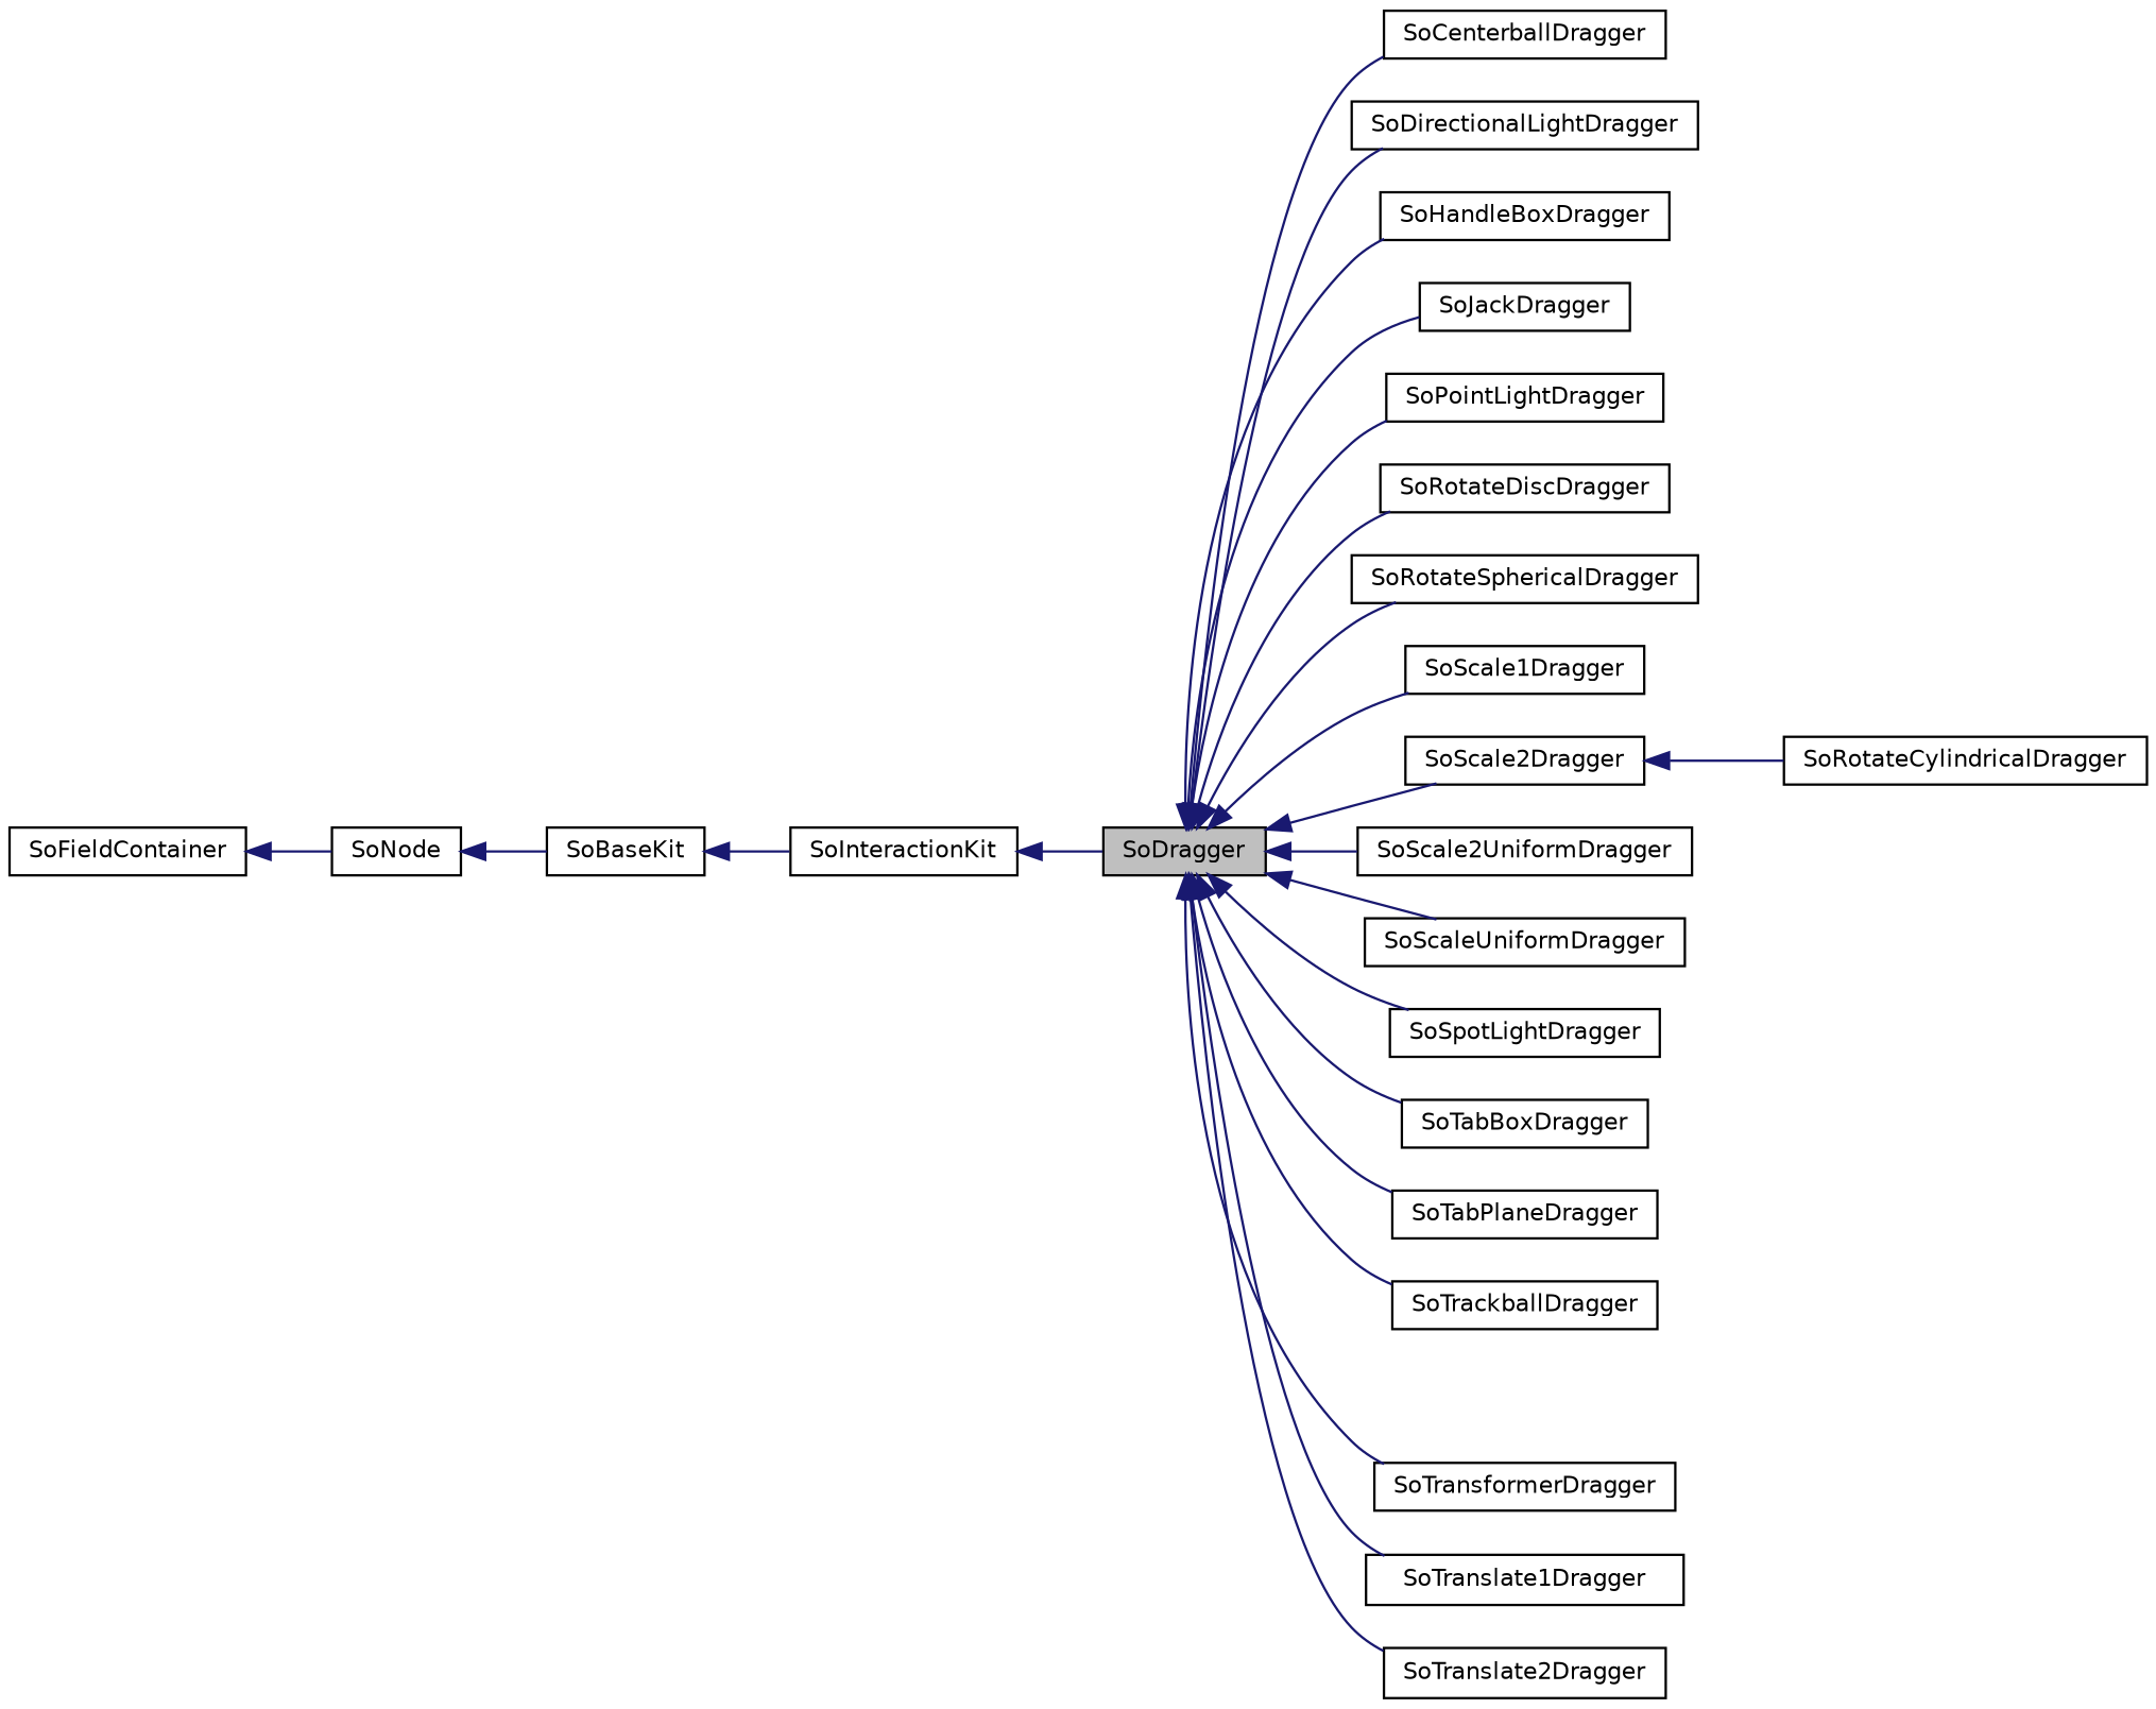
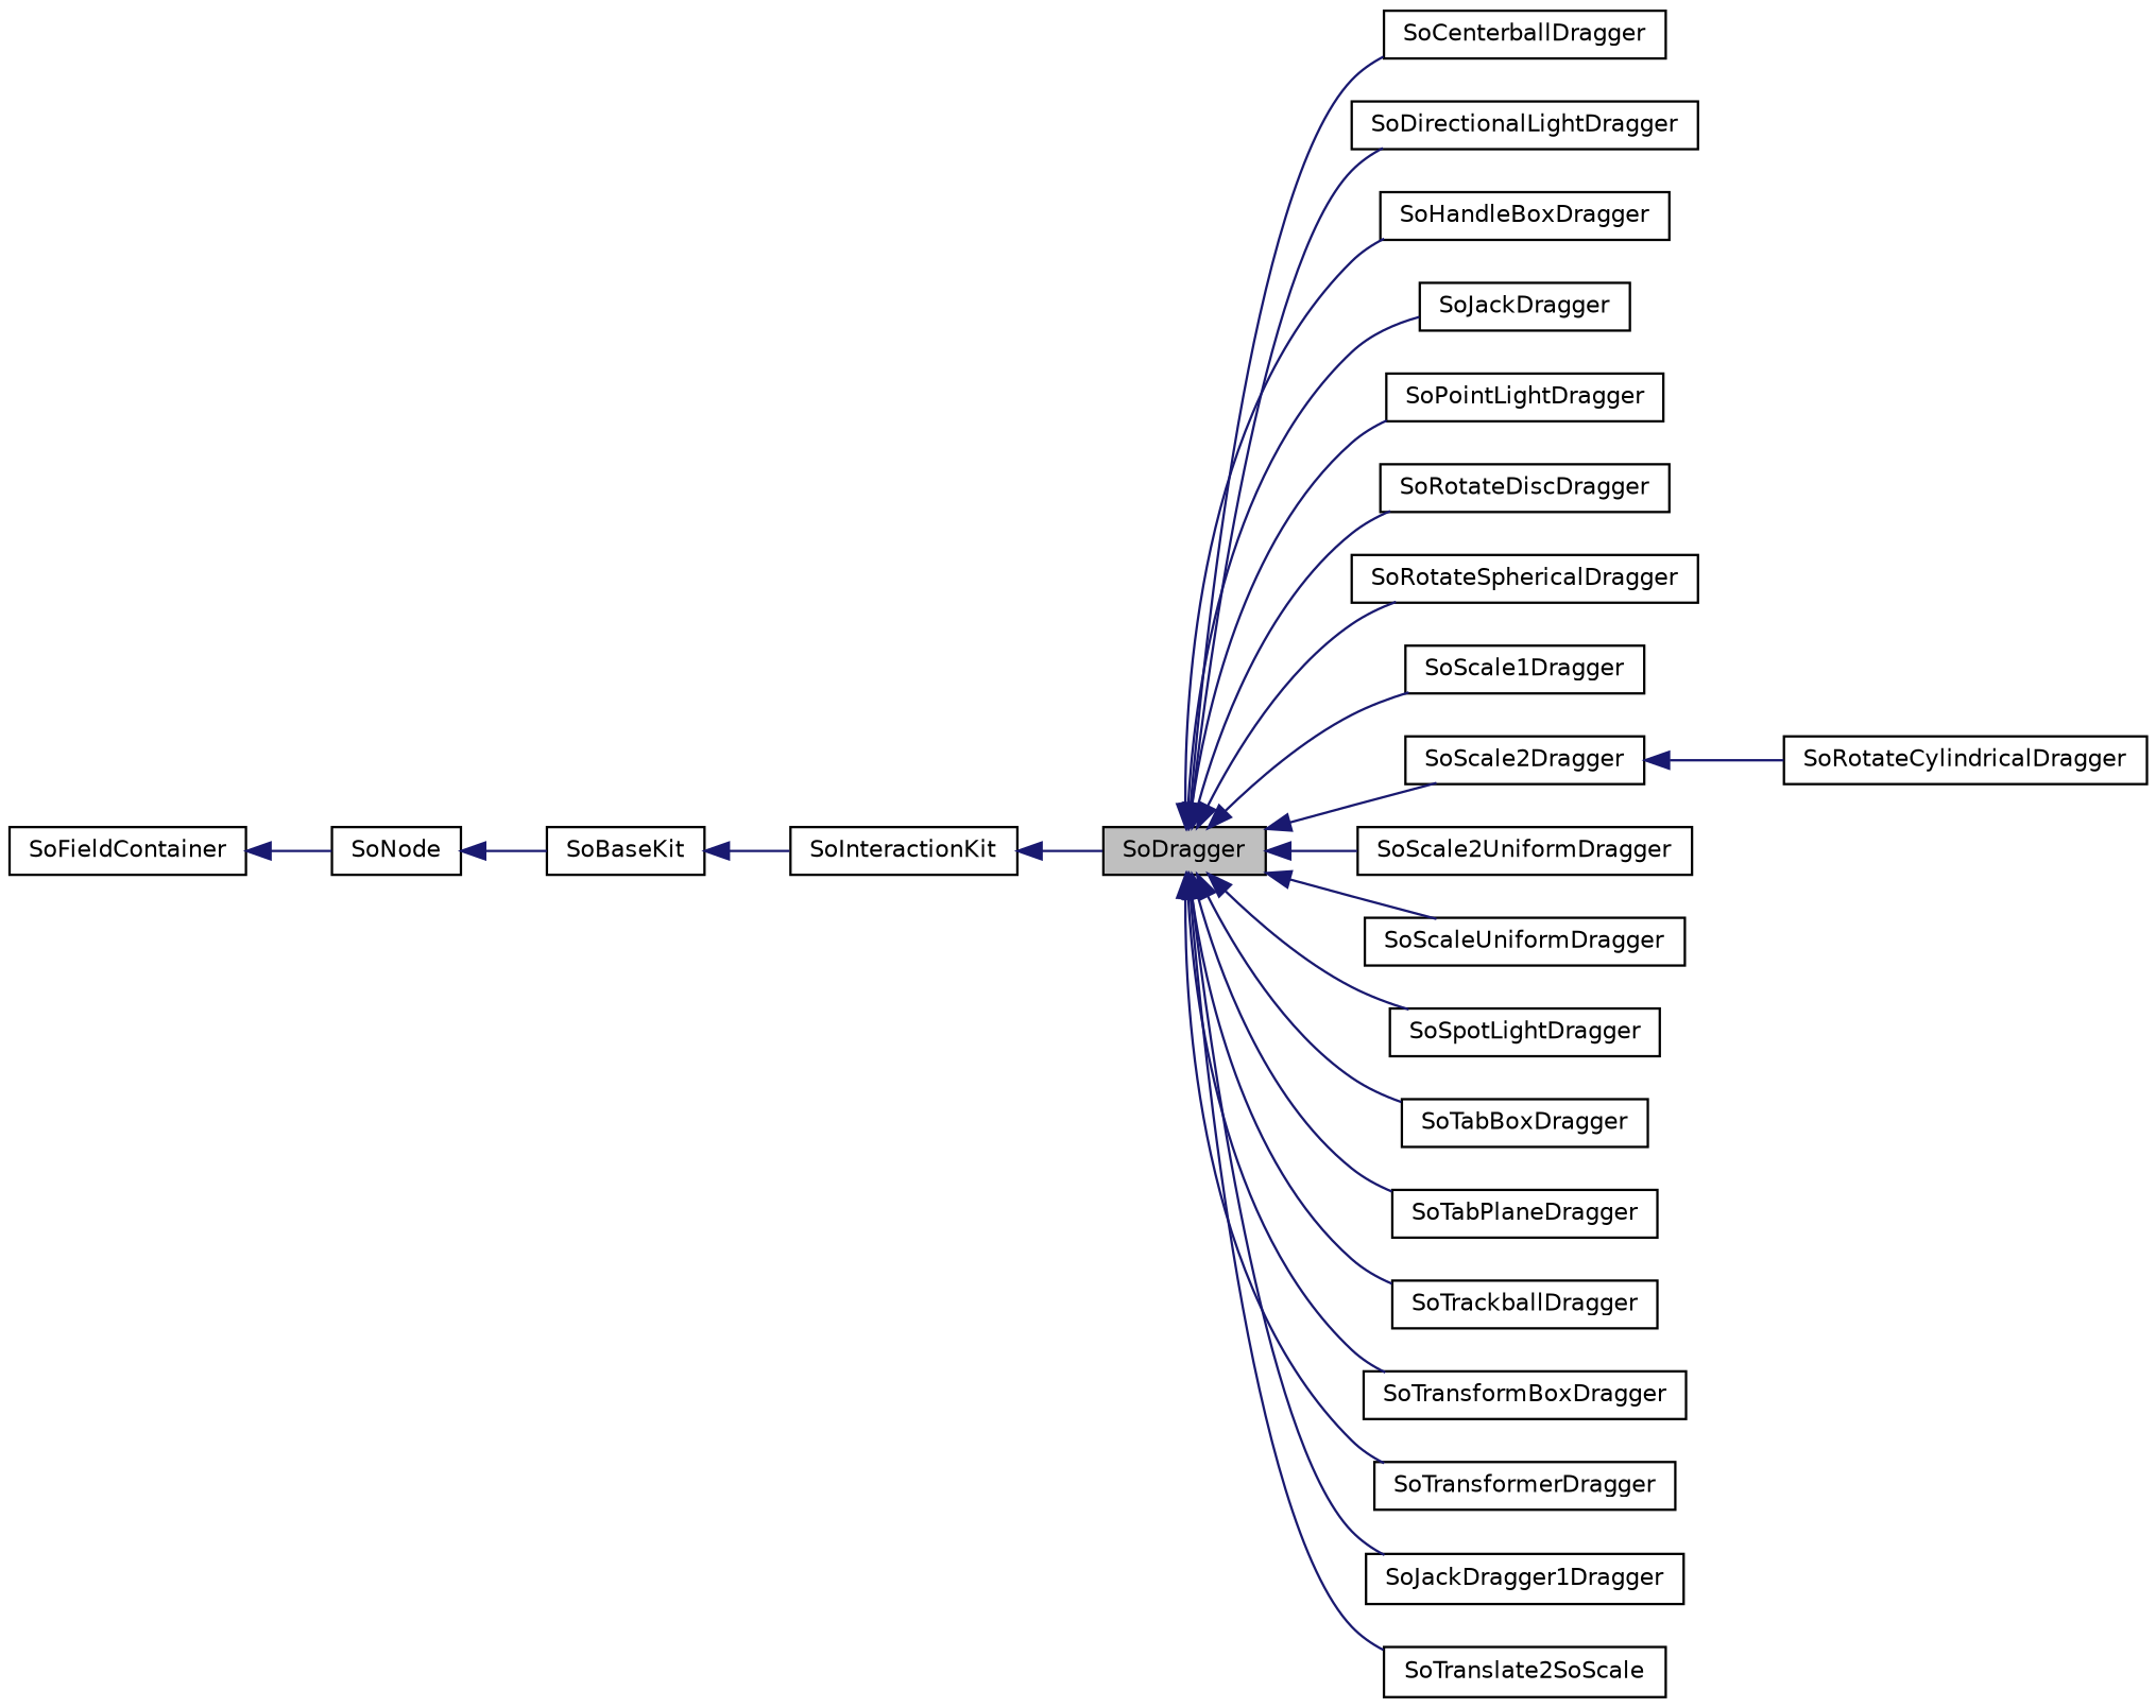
  digraph {
    rankdir=LR
    node [color=black fillcolor=white fontname=Helvetica fontsize=10 shape=record style=filled]
    edge [color=midnightblue dir=back fontname=Helvetica fontsize=10 labelfontname=Helvetica labelfontsize=10 style=solid]
    n1 [fillcolor=grey75 fontcolor=black height=0.2 label=SoDragger width=0.4]
    n2 [height=0.2 label=SoCenterballDragger width=0.4]
    n3 [height=0.2 label=SoDirectionalLightDragger width=0.4]
    n4 [height=0.2 label=SoHandleBoxDragger width=0.4]
    n5 [height=0.2 label=SoJackDragger width=0.4]
    n6 [height=0.2 label=SoPointLightDragger width=0.4]
    n7 [height=0.2 label=SoRotateDiscDragger width=0.4]
    n8 [height=0.2 label=SoRotateSphericalDragger width=0.4]
    n9 [height=0.2 label=SoScale1Dragger width=0.4]
    n10 [height=0.2 label=SoScale2Dragger width=0.4]
    n11 [height=0.2 label=SoScale2UniformDragger width=0.4]
    n12 [height=0.2 label=SoScaleUniformDragger width=0.4]
    n13 [height=0.2 label=SoSpotLightDragger width=0.4]
    n14 [height=0.2 label=SoTabBoxDragger width=0.4]
    n15 [height=0.2 label=SoTabPlaneDragger width=0.4]
    n16 [height=0.2 label=SoTrackballDragger width=0.4]
+   n17 [height=0.2 label=SoTransformBoxDragger width=0.4]
    n18 [height=0.2 label=SoTransformerDragger width=0.4]
-   n19 [height=0.2 label=SoTranslate1Dragger width=0.4]
-   n20 [height=0.2 label=SoTranslate2Dragger width=0.4]
+   n19 [height=0.2 label=SoJackDragger1Dragger width=0.4]
+   n20 [height=0.2 label=SoTranslate2SoScale width=0.4]
    n21 [height=0.2 label=SoRotateCylindricalDragger width=0.4]
    n22 [height=0.2 label=SoInteractionKit width=0.4]
    n23 [height=0.2 label=SoBaseKit width=0.4]
    n24 [height=0.2 label=SoNode width=0.4]
    n25 [height=0.2 label=SoFieldContainer width=0.4]
    n1 -> n2
    n1 -> n3
    n1 -> n4
    n1 -> n5
    n1 -> n6
    n1 -> n7
    n1 -> n8
    n1 -> n9
    n1 -> n10
    n1 -> n11
    n1 -> n12
    n1 -> n13
    n1 -> n14
    n1 -> n15
    n1 -> n16
+   n1 -> n17
    n1 -> n18
    n1 -> n19
    n1 -> n20
    n10 -> n21
    n22 -> n1
    n23 -> n22
    n24 -> n23
    n25 -> n24
  }
